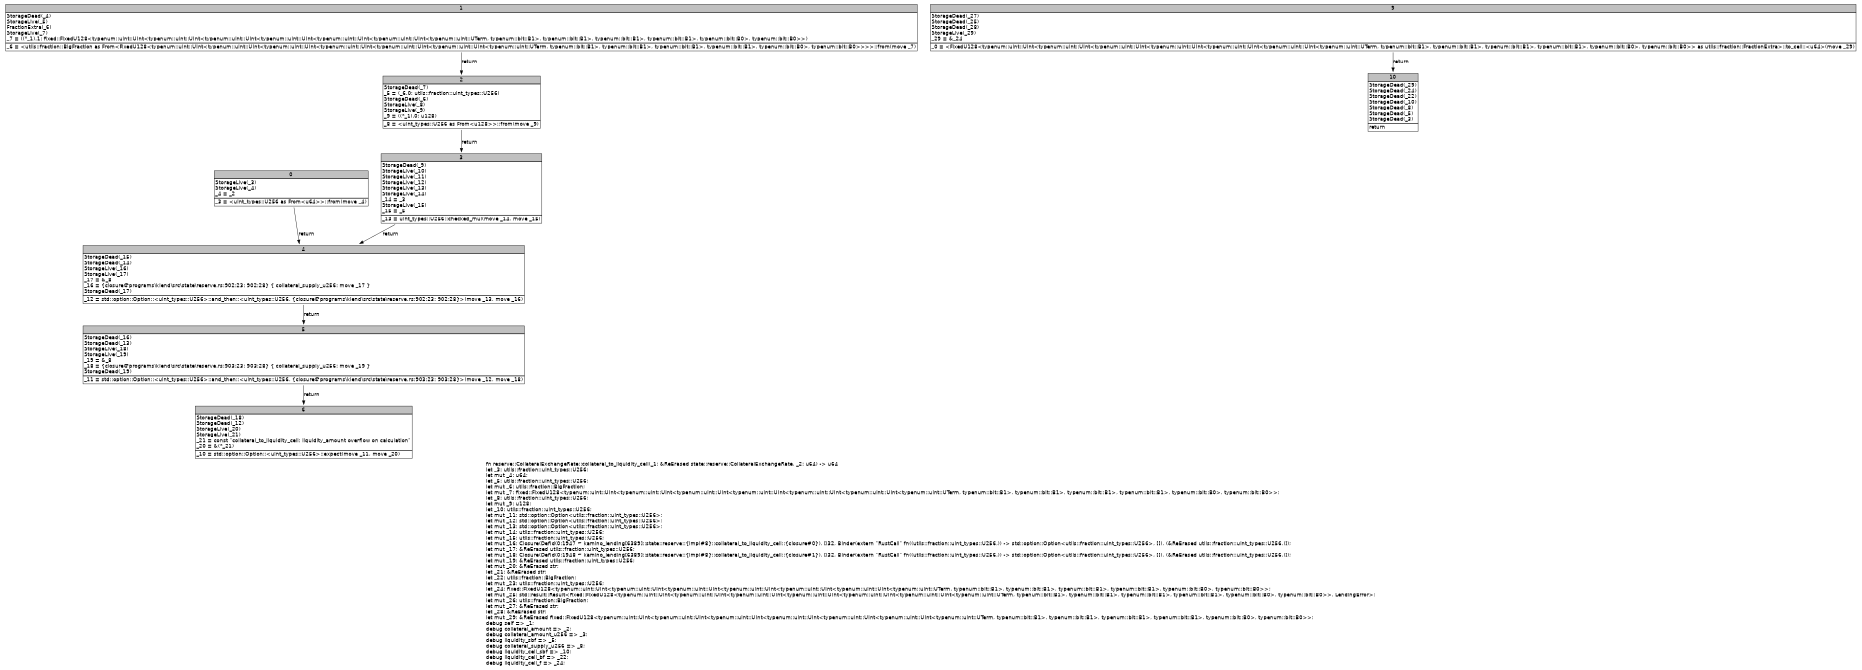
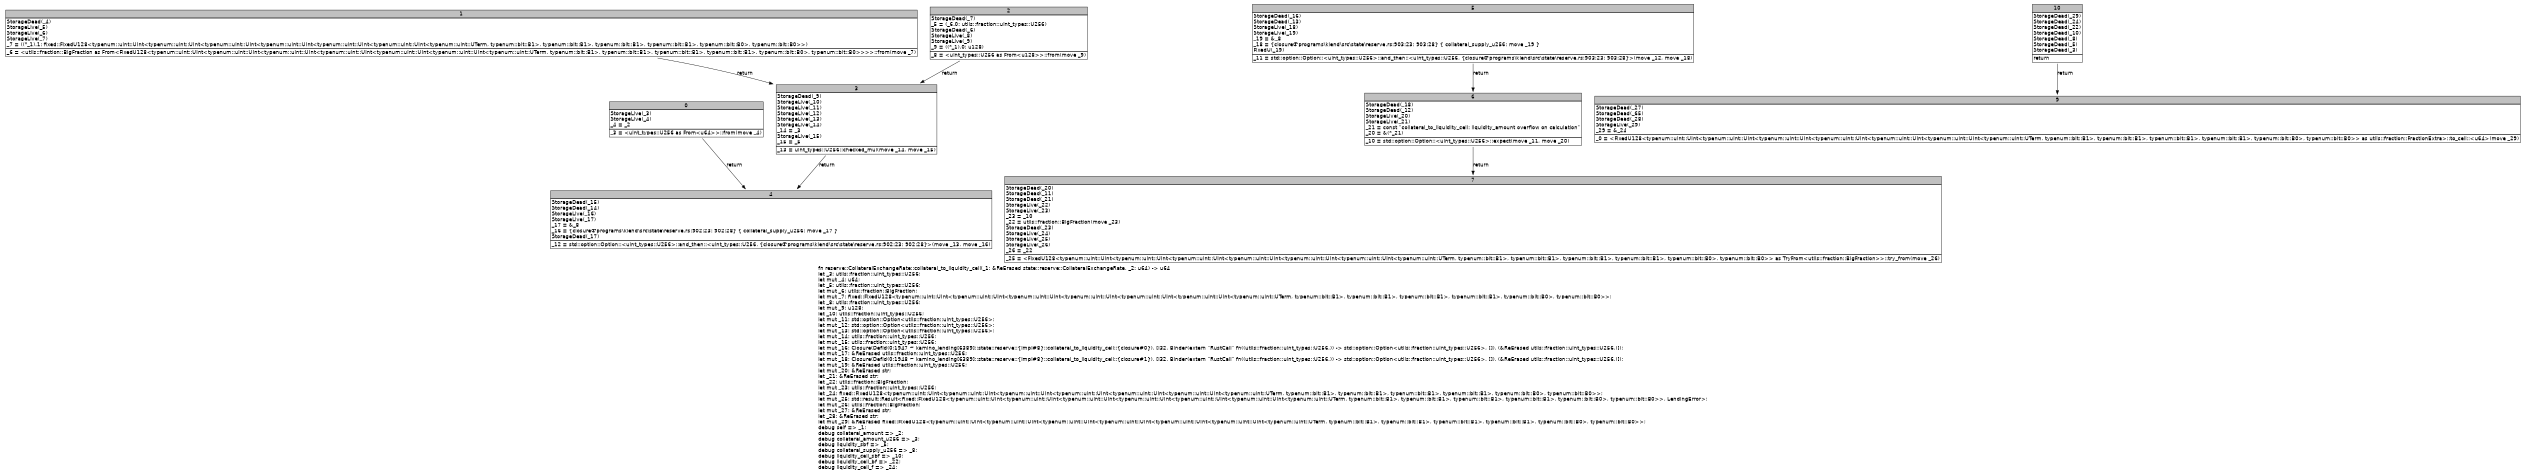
  digraph {
    fontname="DejaVu Sans"
    label=<fn reserve::CollateralExchangeRate::collateral_to_liquidity_ceil(_1: &amp;ReErased state::reserve::CollateralExchangeRate, _2: u64) -&gt; u64<br align="left"/>let _3: utils::fraction::uint_types::U256;<br align="left"/>let mut _4: u64;<br align="left"/>let _5: utils::fraction::uint_types::U256;<br align="left"/>let mut _6: utils::fraction::BigFraction;<br align="left"/>let mut _7: fixed::FixedU128&lt;typenum::uint::UInt&lt;typenum::uint::UInt&lt;typenum::uint::UInt&lt;typenum::uint::UInt&lt;typenum::uint::UInt&lt;typenum::uint::UInt&lt;typenum::uint::UTerm, typenum::bit::B1&gt;, typenum::bit::B1&gt;, typenum::bit::B1&gt;, typenum::bit::B1&gt;, typenum::bit::B0&gt;, typenum::bit::B0&gt;&gt;;<br align="left"/>let _8: utils::fraction::uint_types::U256;<br align="left"/>let mut _9: u128;<br align="left"/>let _10: utils::fraction::uint_types::U256;<br align="left"/>let mut _11: std::option::Option&lt;utils::fraction::uint_types::U256&gt;;<br align="left"/>let mut _12: std::option::Option&lt;utils::fraction::uint_types::U256&gt;;<br align="left"/>let mut _13: std::option::Option&lt;utils::fraction::uint_types::U256&gt;;<br align="left"/>let mut _14: utils::fraction::uint_types::U256;<br align="left"/>let mut _15: utils::fraction::uint_types::U256;<br align="left"/>let mut _16: Closure(DefId(0:1947 ~ kamino_lending[6389]::state::reserve::{impl#8}::collateral_to_liquidity_ceil::{closure#0}), [i32, Binder(extern &quot;RustCall&quot; fn((utils::fraction::uint_types::U256,)) -&gt; std::option::Option&lt;utils::fraction::uint_types::U256&gt;, []), (&amp;ReErased utils::fraction::uint_types::U256,)]);<br align="left"/>let mut _17: &amp;ReErased utils::fraction::uint_types::U256;<br align="left"/>let mut _18: Closure(DefId(0:1948 ~ kamino_lending[6389]::state::reserve::{impl#8}::collateral_to_liquidity_ceil::{closure#1}), [i32, Binder(extern &quot;RustCall&quot; fn((utils::fraction::uint_types::U256,)) -&gt; std::option::Option&lt;utils::fraction::uint_types::U256&gt;, []), (&amp;ReErased utils::fraction::uint_types::U256,)]);<br align="left"/>let mut _19: &amp;ReErased utils::fraction::uint_types::U256;<br align="left"/>let mut _20: &amp;ReErased str;<br align="left"/>let _21: &amp;ReErased str;<br align="left"/>let _22: utils::fraction::BigFraction;<br align="left"/>let mut _23: utils::fraction::uint_types::U256;<br align="left"/>let _24: fixed::FixedU128&lt;typenum::uint::UInt&lt;typenum::uint::UInt&lt;typenum::uint::UInt&lt;typenum::uint::UInt&lt;typenum::uint::UInt&lt;typenum::uint::UInt&lt;typenum::uint::UTerm, typenum::bit::B1&gt;, typenum::bit::B1&gt;, typenum::bit::B1&gt;, typenum::bit::B1&gt;, typenum::bit::B0&gt;, typenum::bit::B0&gt;&gt;;<br align="left"/>let mut _25: std::result::Result&lt;fixed::FixedU128&lt;typenum::uint::UInt&lt;typenum::uint::UInt&lt;typenum::uint::UInt&lt;typenum::uint::UInt&lt;typenum::uint::UInt&lt;typenum::uint::UInt&lt;typenum::uint::UTerm, typenum::bit::B1&gt;, typenum::bit::B1&gt;, typenum::bit::B1&gt;, typenum::bit::B1&gt;, typenum::bit::B0&gt;, typenum::bit::B0&gt;&gt;, LendingError&gt;;<br align="left"/>let mut _26: utils::fraction::BigFraction;<br align="left"/>let mut _27: &amp;ReErased str;<br align="left"/>let _28: &amp;ReErased str;<br align="left"/>let mut _29: &amp;ReErased fixed::FixedU128&lt;typenum::uint::UInt&lt;typenum::uint::UInt&lt;typenum::uint::UInt&lt;typenum::uint::UInt&lt;typenum::uint::UInt&lt;typenum::uint::UInt&lt;typenum::uint::UTerm, typenum::bit::B1&gt;, typenum::bit::B1&gt;, typenum::bit::B1&gt;, typenum::bit::B1&gt;, typenum::bit::B0&gt;, typenum::bit::B0&gt;&gt;;<br align="left"/>debug self =&gt; _1;<br align="left"/>debug collateral_amount =&gt; _2;<br align="left"/>debug collateral_amount_u256 =&gt; _3;<br align="left"/>debug liquidity_sbf =&gt; _5;<br align="left"/>debug collateral_supply_u256 =&gt; _8;<br align="left"/>debug liquidity_ceil_sbf =&gt; _10;<br align="left"/>debug liquidity_ceil_bf =&gt; _22;<br align="left"/>debug liquidity_ceil_f =&gt; _24;<br align="left"/>>
    node [fontname="DejaVu Sans" shape=none]
    edge [fontname="DejaVu Sans"]
    n1 [label=<<table border="0" cellborder="1" cellspacing="0"><tr><td bgcolor="gray" align="center" colspan="1">0</td></tr><tr><td align="left" balign="left">StorageLive(_3)<br/>StorageLive(_4)<br/>_4 = _2<br/></td></tr><tr><td align="left">_3 = &lt;uint_types::U256 as From&lt;u64&gt;&gt;::from(move _4)</td></tr></table>>]
    n2 [label=<<table border="0" cellborder="1" cellspacing="0"><tr><td bgcolor="gray" align="center" colspan="1">4</td></tr><tr><td align="left" balign="left">StorageDead(_15)<br/>StorageDead(_14)<br/>StorageLive(_16)<br/>StorageLive(_17)<br/>_17 = &amp;_8<br/>_16 = {closure@programs\klend\src\state\reserve.rs:902:23: 902:28} { collateral_supply_u256: move _17 }<br/>StorageDead(_17)<br/></td></tr><tr><td align="left">_12 = std::option::Option::&lt;uint_types::U256&gt;::and_then::&lt;uint_types::U256, {closure@programs\klend\src\state\reserve.rs:902:23: 902:28}&gt;(move _13, move _16)</td></tr></table>>]
-   n3 [label=<<table border="0" cellborder="1" cellspacing="0"><tr><td bgcolor="gray" align="center" colspan="1">1</td></tr><tr><td align="left" balign="left">StorageDead(_4)<br/>StorageLive(_5)<br/>FractionExtra(_6)<br/>StorageLive(_7)<br/>_7 = ((*_1).1: fixed::FixedU128&lt;typenum::uint::UInt&lt;typenum::uint::UInt&lt;typenum::uint::UInt&lt;typenum::uint::UInt&lt;typenum::uint::UInt&lt;typenum::uint::UInt&lt;typenum::uint::UTerm, typenum::bit::B1&gt;, typenum::bit::B1&gt;, typenum::bit::B1&gt;, typenum::bit::B1&gt;, typenum::bit::B0&gt;, typenum::bit::B0&gt;&gt;)<br/></td></tr><tr><td align="left">_6 = &lt;utils::fraction::BigFraction as From&lt;FixedU128&lt;typenum::uint::UInt&lt;typenum::uint::UInt&lt;typenum::uint::UInt&lt;typenum::uint::UInt&lt;typenum::uint::UInt&lt;typenum::uint::UInt&lt;typenum::uint::UTerm, typenum::bit::B1&gt;, typenum::bit::B1&gt;, typenum::bit::B1&gt;, typenum::bit::B1&gt;, typenum::bit::B0&gt;, typenum::bit::B0&gt;&gt;&gt;&gt;::from(move _7)</td></tr></table>>]
+   n3 [label=<<table border="0" cellborder="1" cellspacing="0"><tr><td bgcolor="gray" align="center" colspan="1">1</td></tr><tr><td align="left" balign="left">StorageDead(_4)<br/>StorageLive(_5)<br/>StorageLive(_6)<br/>StorageLive(_7)<br/>_7 = ((*_1).1: fixed::FixedU128&lt;typenum::uint::UInt&lt;typenum::uint::UInt&lt;typenum::uint::UInt&lt;typenum::uint::UInt&lt;typenum::uint::UInt&lt;typenum::uint::UInt&lt;typenum::uint::UTerm, typenum::bit::B1&gt;, typenum::bit::B1&gt;, typenum::bit::B1&gt;, typenum::bit::B1&gt;, typenum::bit::B0&gt;, typenum::bit::B0&gt;&gt;)<br/></td></tr><tr><td align="left">_6 = &lt;utils::fraction::BigFraction as From&lt;FixedU128&lt;typenum::uint::UInt&lt;typenum::uint::UInt&lt;typenum::uint::UInt&lt;typenum::uint::UInt&lt;typenum::uint::UInt&lt;typenum::uint::UInt&lt;typenum::uint::UTerm, typenum::bit::B1&gt;, typenum::bit::B1&gt;, typenum::bit::B1&gt;, typenum::bit::B1&gt;, typenum::bit::B0&gt;, typenum::bit::B0&gt;&gt;&gt;&gt;::from(move _7)</td></tr></table>>]
    n4 [label=<<table border="0" cellborder="1" cellspacing="0"><tr><td bgcolor="gray" align="center" colspan="1">2</td></tr><tr><td align="left" balign="left">StorageDead(_7)<br/>_5 = (_6.0: utils::fraction::uint_types::U256)<br/>StorageDead(_6)<br/>StorageLive(_8)<br/>StorageLive(_9)<br/>_9 = ((*_1).0: u128)<br/></td></tr><tr><td align="left">_8 = &lt;uint_types::U256 as From&lt;u128&gt;&gt;::from(move _9)</td></tr></table>>]
    n5 [label=<<table border="0" cellborder="1" cellspacing="0"><tr><td bgcolor="gray" align="center" colspan="1">3</td></tr><tr><td align="left" balign="left">StorageDead(_9)<br/>StorageLive(_10)<br/>StorageLive(_11)<br/>StorageLive(_12)<br/>StorageLive(_13)<br/>StorageLive(_14)<br/>_14 = _3<br/>StorageLive(_15)<br/>_15 = _5<br/></td></tr><tr><td align="left">_13 = uint_types::U256::checked_mul(move _14, move _15)</td></tr></table>>]
-   n6 [label=<<table border="0" cellborder="1" cellspacing="0"><tr><td bgcolor="gray" align="center" colspan="1">5</td></tr><tr><td align="left" balign="left">StorageDead(_16)<br/>StorageDead(_13)<br/>StorageLive(_18)<br/>StorageLive(_19)<br/>_19 = &amp;_8<br/>_18 = {closure@programs\klend\src\state\reserve.rs:903:23: 903:28} { collateral_supply_u256: move _19 }<br/>StorageDead(_19)<br/></td></tr><tr><td align="left">_11 = std::option::Option::&lt;uint_types::U256&gt;::and_then::&lt;uint_types::U256, {closure@programs\klend\src\state\reserve.rs:903:23: 903:28}&gt;(move _12, move _18)</td></tr></table>>]
+   n6 [label=<<table border="0" cellborder="1" cellspacing="0"><tr><td bgcolor="gray" align="center" colspan="1">5</td></tr><tr><td align="left" balign="left">StorageDead(_16)<br/>StorageDead(_13)<br/>StorageLive(_18)<br/>StorageLive(_19)<br/>_19 = &amp;_8<br/>_18 = {closure@programs\klend\src\state\reserve.rs:903:23: 903:28} { collateral_supply_u256: move _19 }<br/>FixedU(_19)<br/></td></tr><tr><td align="left">_11 = std::option::Option::&lt;uint_types::U256&gt;::and_then::&lt;uint_types::U256, {closure@programs\klend\src\state\reserve.rs:903:23: 903:28}&gt;(move _12, move _18)</td></tr></table>>]
    n7 [label=<<table border="0" cellborder="1" cellspacing="0"><tr><td bgcolor="gray" align="center" colspan="1">6</td></tr><tr><td align="left" balign="left">StorageDead(_18)<br/>StorageDead(_12)<br/>StorageLive(_20)<br/>StorageLive(_21)<br/>_21 = const &quot;collateral_to_liquidity_ceil: liquidity_amount overflow on calculation&quot;<br/>_20 = &amp;(*_21)<br/></td></tr><tr><td align="left">_10 = std::option::Option::&lt;uint_types::U256&gt;::expect(move _11, move _20)</td></tr></table>>]
-   n9 [label=<<table border="0" cellborder="1" cellspacing="0"><tr><td bgcolor="gray" align="center" colspan="1">9</td></tr><tr><td align="left" balign="left">StorageDead(_27)<br/>StorageDead(_25)<br/>StorageDead(_28)<br/>StorageLive(_29)<br/>_29 = &amp;_24<br/></td></tr><tr><td align="left">_0 = &lt;FixedU128&lt;typenum::uint::UInt&lt;typenum::uint::UInt&lt;typenum::uint::UInt&lt;typenum::uint::UInt&lt;typenum::uint::UInt&lt;typenum::uint::UInt&lt;typenum::uint::UTerm, typenum::bit::B1&gt;, typenum::bit::B1&gt;, typenum::bit::B1&gt;, typenum::bit::B1&gt;, typenum::bit::B0&gt;, typenum::bit::B0&gt;&gt; as utils::fraction::FractionExtra&gt;::to_ceil::&lt;u64&gt;(move _29)</td></tr></table>>]
+   n8 [label=<<table border="0" cellborder="1" cellspacing="0"><tr><td bgcolor="gray" align="center" colspan="1">7</td></tr><tr><td align="left" balign="left">StorageDead(_20)<br/>StorageDead(_11)<br/>StorageDead(_21)<br/>StorageLive(_22)<br/>StorageLive(_23)<br/>_23 = _10<br/>_22 = utils::fraction::BigFraction(move _23)<br/>StorageDead(_23)<br/>StorageLive(_24)<br/>StorageLive(_25)<br/>StorageLive(_26)<br/>_26 = _22<br/></td></tr><tr><td align="left">_25 = &lt;FixedU128&lt;typenum::uint::UInt&lt;typenum::uint::UInt&lt;typenum::uint::UInt&lt;typenum::uint::UInt&lt;typenum::uint::UInt&lt;typenum::uint::UInt&lt;typenum::uint::UTerm, typenum::bit::B1&gt;, typenum::bit::B1&gt;, typenum::bit::B1&gt;, typenum::bit::B1&gt;, typenum::bit::B0&gt;, typenum::bit::B0&gt;&gt; as TryFrom&lt;utils::fraction::BigFraction&gt;&gt;::try_from(move _26)</td></tr></table>>]
+   n9 [label=<<table border="0" cellborder="1" cellspacing="0"><tr><td bgcolor="gray" align="center" colspan="1">9</td></tr><tr><td align="left" balign="left">StorageDead(_27)<br/>StorageDead(_65)<br/>StorageDead(_28)<br/>StorageLive(_29)<br/>_29 = &amp;_24<br/></td></tr><tr><td align="left">_0 = &lt;FixedU128&lt;typenum::uint::UInt&lt;typenum::uint::UInt&lt;typenum::uint::UInt&lt;typenum::uint::UInt&lt;typenum::uint::UInt&lt;typenum::uint::UInt&lt;typenum::uint::UTerm, typenum::bit::B1&gt;, typenum::bit::B1&gt;, typenum::bit::B1&gt;, typenum::bit::B1&gt;, typenum::bit::B0&gt;, typenum::bit::B0&gt;&gt; as utils::fraction::FractionExtra&gt;::to_ceil::&lt;u64&gt;(move _29)</td></tr></table>>]
    n10 [label=<<table border="0" cellborder="1" cellspacing="0"><tr><td bgcolor="gray" align="center" colspan="1">10</td></tr><tr><td align="left" balign="left">StorageDead(_29)<br/>StorageDead(_24)<br/>StorageDead(_22)<br/>StorageDead(_10)<br/>StorageDead(_8)<br/>StorageDead(_5)<br/>StorageDead(_3)<br/></td></tr><tr><td align="left">return</td></tr></table>>]
    n1 -> n2 [label=return]
-   n2 -> n6 [label=return]
-   n3 -> n4 [label=return]
+   n3 -> n5 [label=return]
    n4 -> n5 [label=return]
    n5 -> n2 [label=return]
    n6 -> n7 [label=return]
-   n9 -> n10 [label=return]
+   n7 -> n8 [label=return]
+   n10 -> n9 [label=return]
  }
